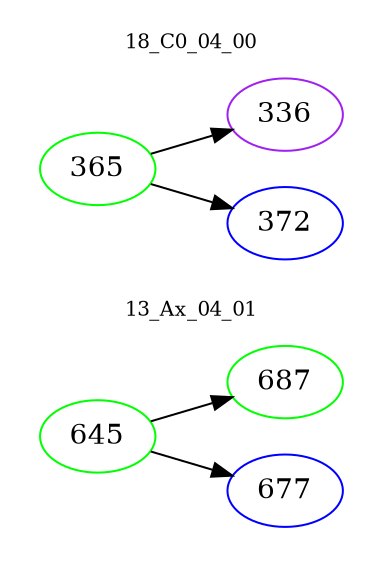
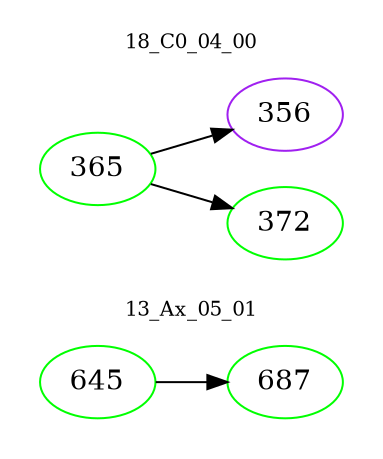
  digraph {
    rankdir=LR
    node [color=green]
    edge [color=black]
    n1 [label=645]
-   n2 [color=blue label=677]
    n3 [label=687]
    n4 [label=365]
-   n5 [color=blue label=372]
-   n6 [color=purple label=336]
+   n5 [label=372]
+   n6 [color=purple label=356]
    subgraph cluster_1 {
      color=white
      fontsize=10
-     label="13_Ax_04_01"
+     label="13_Ax_05_01"
      n1
-     n2
      n3
    }
    subgraph cluster_2 {
      color=white
      fontsize=10
      label="18_C0_04_00"
      n4
      n5
      n6
    }
-   n1 -> n2
    n1 -> n3
    n4 -> n5
    n4 -> n6
  }
